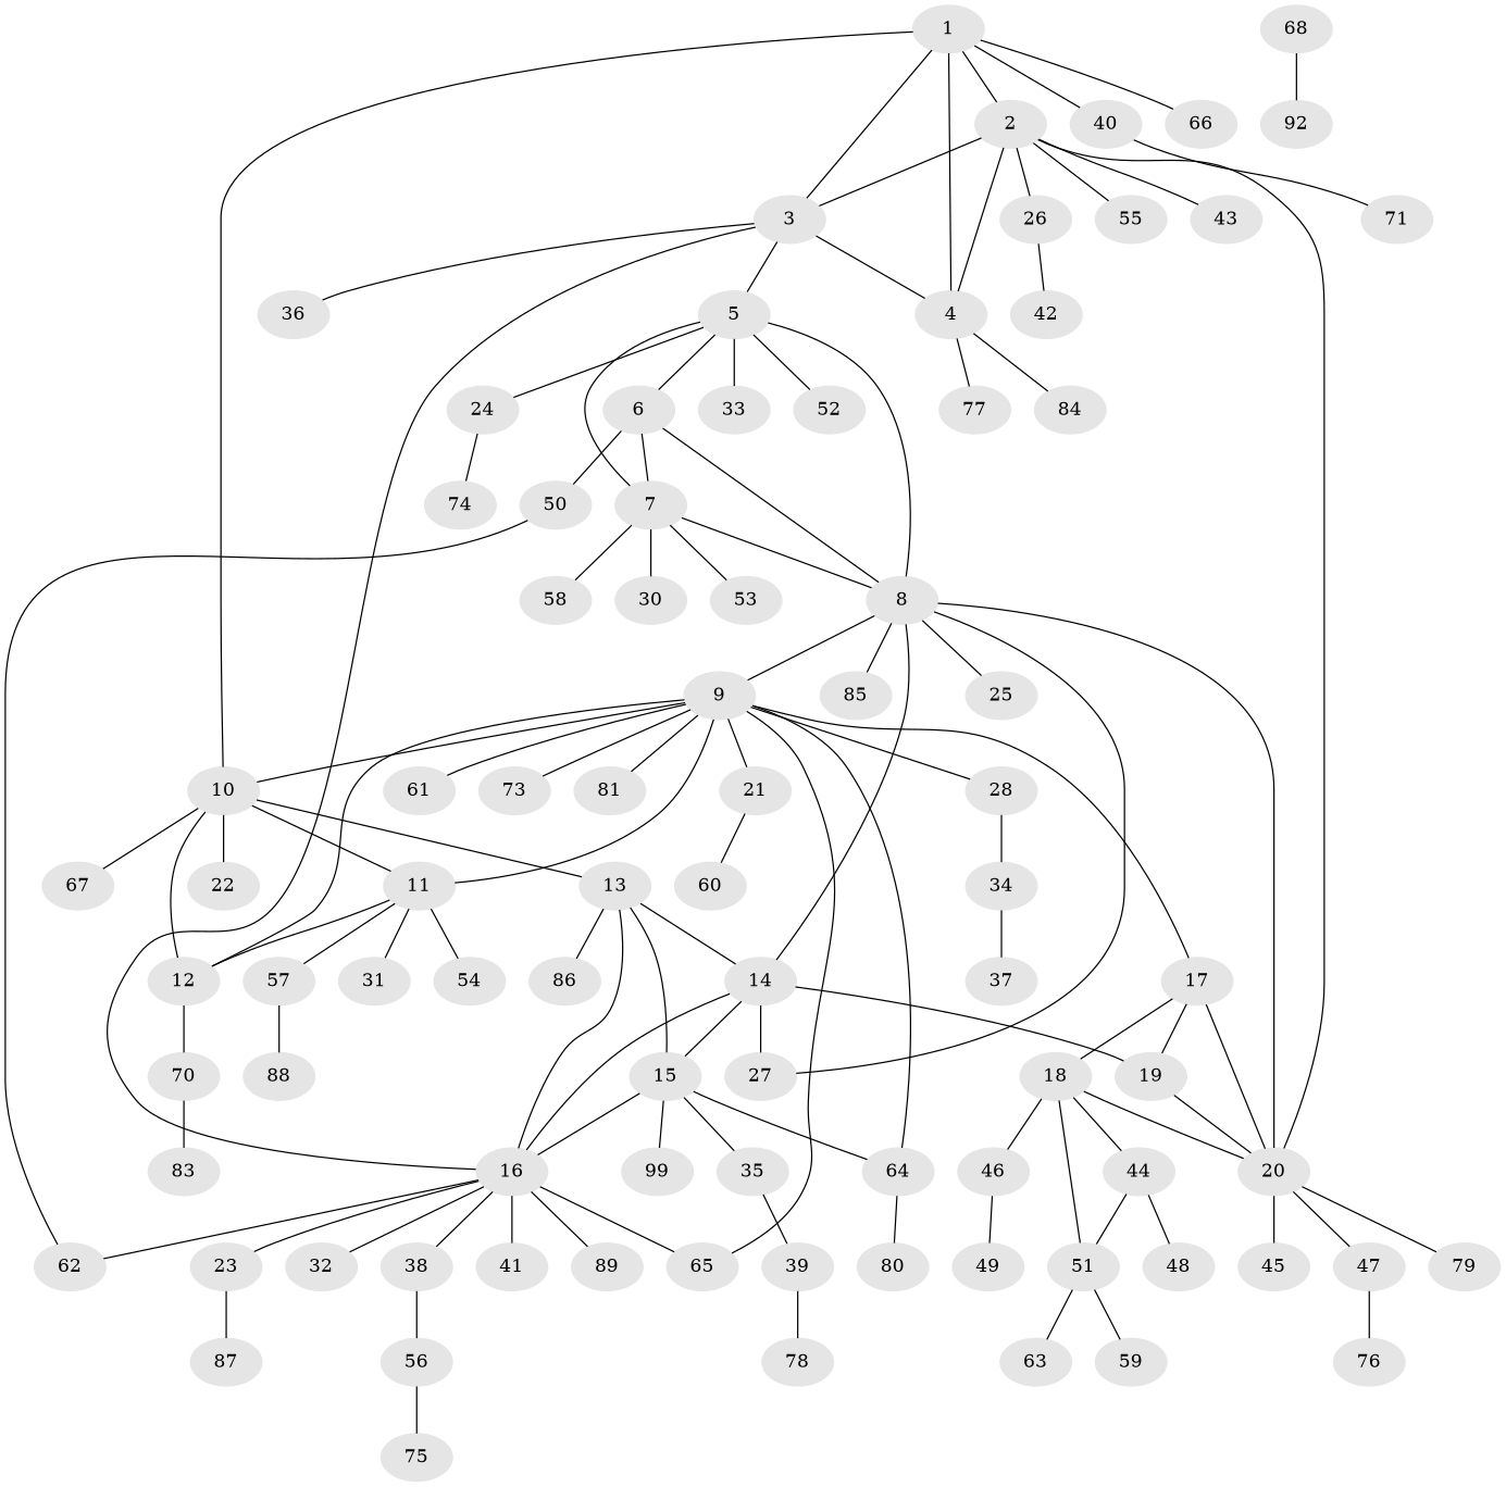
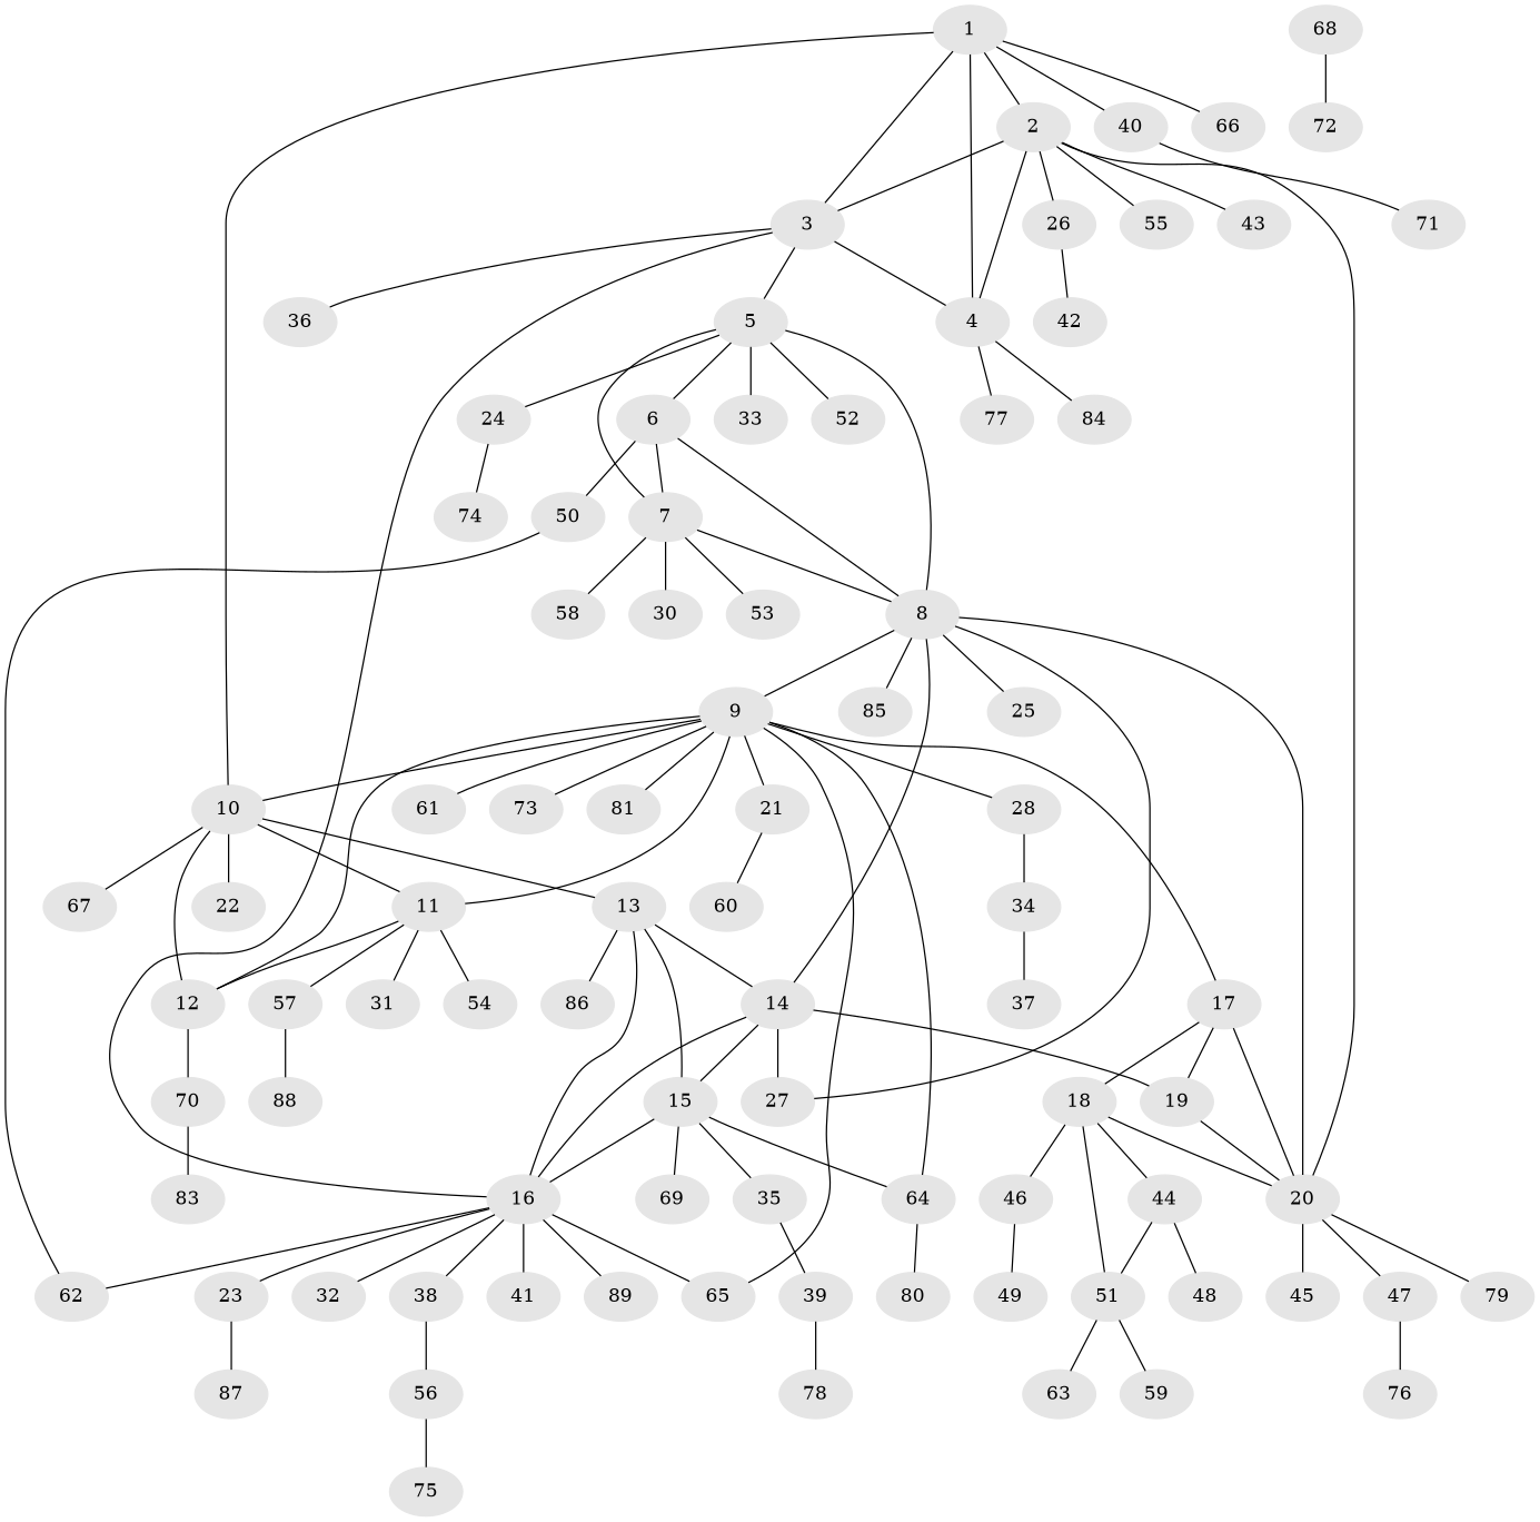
  graph {
    node [color=gray90 style=filled]
    1
    2
    3
    4
    10
    40
    66
    20
    26
    43
    55
    5
    16
    36
    77
    84
    11
    12
    13
    22
    67
    71
    45
    47
    79
    42
    6
    7
    8
    24
    33
    52
    65
    23
    32
    38
    41
    62
    n39 [label=89]
    50
    30
    53
    58
    9
    14
    25
    27
    85
    74
    17
    21
    28
    61
    64
    73
    81
    15
    19
    31
    54
    57
    70
    18
    60
    34
    80
    86
    88
    83
    35
-   69 [label=99]
+   69
    39
    87
    56
    44
    46
    51
    48
    49
    76
    37
    68
-   72 [label=92]
+   72
    78
    75
    59
    63
    1 -- 2
    1 -- 3
    1 -- 4
    1 -- 10
    1 -- 40
    1 -- 66
    2 -- 3
    2 -- 4
    2 -- 20
    2 -- 26
    2 -- 43
    2 -- 55
    3 -- 4
    3 -- 5
    3 -- 16
    3 -- 36
    4 -- 77
    4 -- 84
    10 -- 11
    10 -- 12
    10 -- 13
    10 -- 22
    10 -- 67
    40 -- 71
    20 -- 45
    20 -- 47
    20 -- 79
    26 -- 42
    5 -- 6
    5 -- 7
    5 -- 8
    5 -- 24
    5 -- 33
    5 -- 52
    16 -- 65
    16 -- 23
    16 -- 32
    16 -- 38
    16 -- 41
    16 -- 62
    16 -- n39
    11 -- 12
    11 -- 31
    11 -- 54
    11 -- 57
    12 -- 70
    13 -- 16
    13 -- 14
    13 -- 15
    13 -- 86
    47 -- 76
    6 -- 7
    6 -- 8
    6 -- 50
    7 -- 8
    7 -- 30
    7 -- 53
    7 -- 58
    8 -- 20
    8 -- 9
    8 -- 14
    8 -- 25
    8 -- 27
    8 -- 85
    24 -- 74
    23 -- 87
    38 -- 56
    50 -- 62
    9 -- 10
    9 -- 11
    9 -- 12
    9 -- 65
    9 -- 17
    9 -- 21
    9 -- 28
    9 -- 61
    9 -- 64
    9 -- 73
    9 -- 81
    14 -- 16
    14 -- 27
    14 -- 15
    14 -- 19
    17 -- 20
    17 -- 19
    17 -- 18
    21 -- 60
    28 -- 34
    64 -- 80
    15 -- 16
    15 -- 64
    15 -- 35
    15 -- 69
    19 -- 20
    57 -- 88
    70 -- 83
    18 -- 20
    18 -- 44
    18 -- 46
    18 -- 51
    34 -- 37
    35 -- 39
    39 -- 78
    56 -- 75
    44 -- 51
    44 -- 48
    46 -- 49
    51 -- 59
    51 -- 63
    68 -- 72
  }
